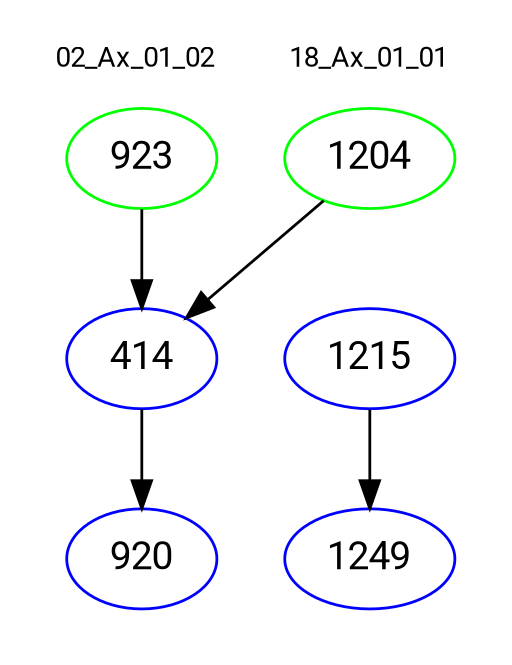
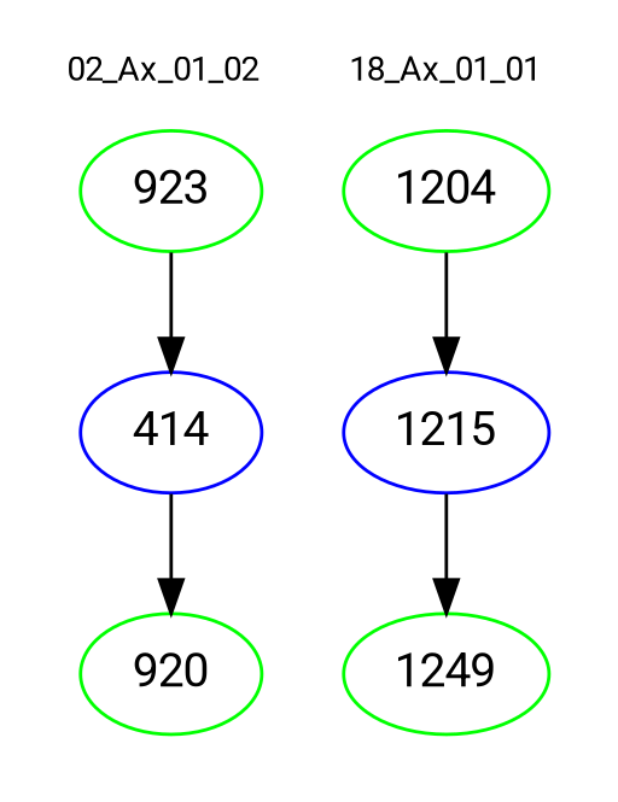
  digraph {
    fontname=Roboto
    node [color=green fontname=Roboto]
    edge [color=black fontname=Roboto]
    n1 [label=923]
    n2 [color=blue label=414]
-   n3 [color=blue label=920]
+   n3 [label=920]
    n4 [label=1204]
    n5 [color=blue label=1215]
-   n6 [color=blue label=1249]
+   n6 [label=1249]
    subgraph cluster_1 {
      color=white
      fontsize=10
      label="02_Ax_01_02"
      n1
      n2
      n3
    }
    subgraph cluster_2 {
      color=white
      fontsize=10
      label="18_Ax_01_01"
      n4
      n5
      n6
    }
    n1 -> n2
    n2 -> n3
-   n4 -> n2
+   n4 -> n5
    n5 -> n6
  }
